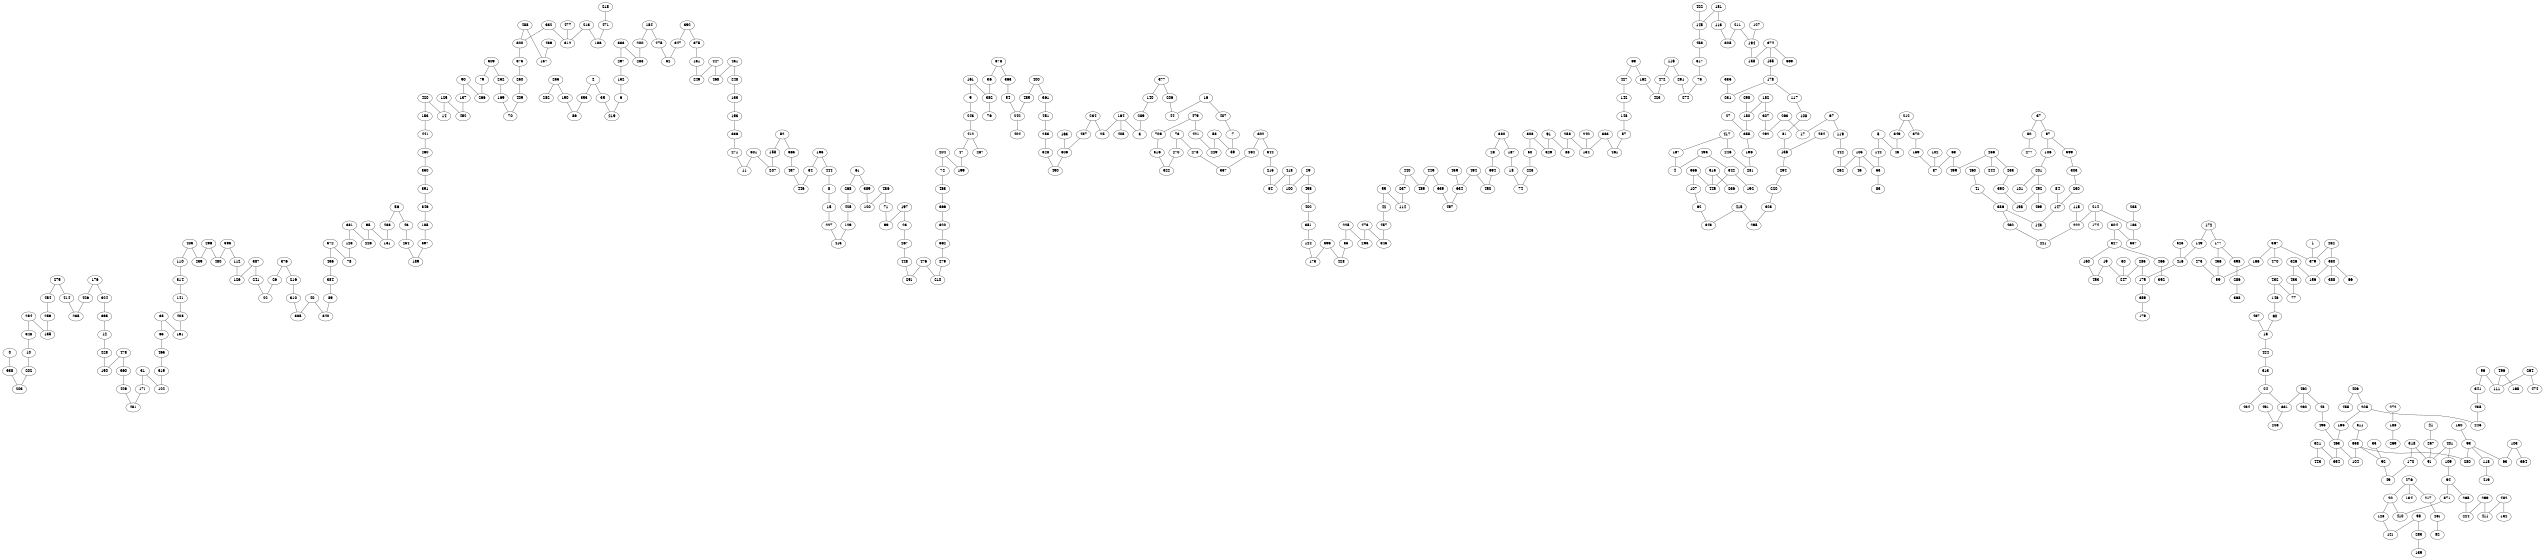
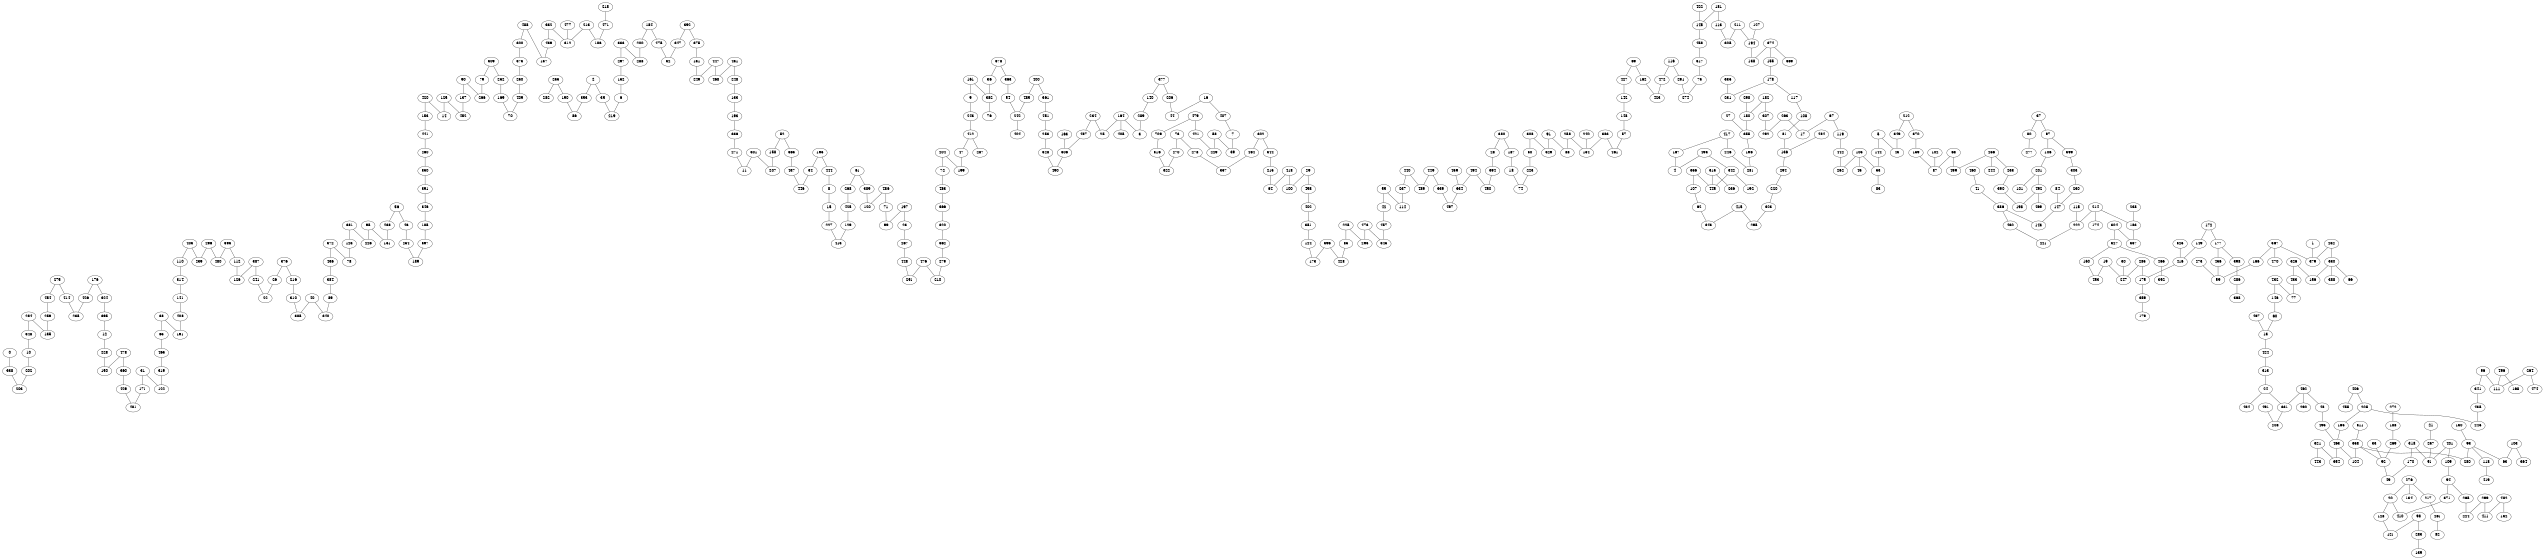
  graph {
    0
    338
    203
    202
    10
    348
    284
    135
    259
    454
    275
    414
    235
    426
    176
    324
    395
    12
    228
    150
    478
    360
    429
    481
    171
    31
    122
    319
    465
    65
    38
    191
    408
    141
    314
    110
    403
    239
    296
    480
    393
    112
    126
    387
    241
    22
    26
    376
    216
    310
    385
    40
    340
    89
    384
    436
    372
    78
    123
    381
    226
    95
    151
    438
    56
    46
    254
    189
    397
    185
    346
    391
    350
    260
    441
    153
    420
    14
    125
    452
    137
    90
    266
    79
    309
    252
    169
    70
    409
    250
    373
    300
    488
    157
    439
    332
    312
    213
    186
    471
    218
    255
    282
    190
    86
    353
    2
    35
    219
    6
    152
    297
    333
    288
    200
    184
    475
    32
    347
    392
    375
    131
    249
    447
    468
    431
    248
    133
    193
    336
    271
    11
    301
    207
    158
    52
    365
    437
    446
    34
    195
    444
    8
    15
    227
    413
    129
    425
    268
    61
    389
    120
    486
    71
    99
    197
    23
    267
    448
    251
    476
    210
    279
    362
    320
    366
    483
    72
    204
    199
    47
    412
    287
    243
    9
    161
    382
    76
    36
    378
    363
    54
    242
    404
    485
    400
    361
    451
    253
    328
    490
    306
    487
    234
    25
    164
    3
    405
    289
    140
    377
    206
    44
    16
    407
    7
    39
    58
    229
    421
    479
    n212 [label=709]
    316
    322
    270
    73
    278
    357
    464
    302
    344
    215
    64
    418
    100
    29
    498
    402
    351
    124
    173
    396
    428
    85
    225
    293
    473
    345
    457
    42
    55
    114
    237
    440
    489
    449
    339
    497
    334
    494
    450
    394
    28
    380
    187
    18
    74
    223
    50
    308
    329
    91
    88
    258
    154
    383
    461
    57
    148
    142
    427
    69
    162
    423
    472
    116
    291
    274
    75
    317
    458
    145
    181
    113
    305
    211
    194
    138
    374
    369
    155
    178
    231
    117
    108
    335
    81
    136
    294
    220
    323
    295
    415
    343
    62
    107
    356
    445
    315
    236
    342
    192
    493
    4
    167
    417
    246
    281
    196
    355
    180
    182
    307
    292
    263
    17
    67
    119
    442
    262
    105
    53
    45
    83
    144
    5
    43
    349
    212
    370
    159
    87
    68
    499
    256
    233
    244
    390
    198
    492
    469
    201
    101
    106
    97
    399
    303
    37
    80
    277
    230
    147
    143
    386
    430
    221
    41
    460
    222
    115
    214
    183
    174
    337
    238
    304
    327
    160
    466
    453
    352
    19
    247
    30
    285
    175
    359
    179
    416
    149
    172
    177
    456
    398
    59
    286
    166
    367
    470
    379
    232
    330
    156
    66
    388
    326
    433
    77
    432
    146
    60
    13
    424
    313
    467
    24
    434
    331
    208
    462
    48
    290
    495
    463
    104
    354
    358
    92
    280
    49
    311
    170
    318
    51
    401
    109
    94
    371
    265
    410
    224
    20
    128
    121
    98
    283
    139
    276
    217
    134
    261
    82
    299
    411
    482
    132
    257
    21
    33
    269
    188
    272
    93
    63
    118
    419
    103
    364
    130
    321
    443
    165
    205
    245
    435
    341
    96
    111
    496
    168
    264
    474
    406
    455
    491
    1
    273
    368
    325
    84
    102
    298
    27
    484
    127
    422
    240
    459
    163
    477
    0 -- 338
    338 -- 203
    202 -- 203
    10 -- 202
    348 -- 10
    284 -- 348
    284 -- 135
    259 -- 135
    454 -- 259
    275 -- 454
    275 -- 414
    414 -- 235
    426 -- 235
    176 -- 426
    176 -- 324
    324 -- 395
    395 -- 12
    12 -- 228
    228 -- 150
    478 -- 150
    478 -- 360
    360 -- 429
    429 -- 481
    171 -- 481
    31 -- 171
    31 -- 122
    319 -- 122
    465 -- 319
    65 -- 465
    38 -- 65
    38 -- 191
    408 -- 191
    141 -- 408
    314 -- 141
    110 -- 314
    403 -- 110
    403 -- 239
    296 -- 239
    296 -- 480
    393 -- 480
    393 -- 112
    112 -- 126
    387 -- 126
    387 -- 241
    241 -- 22
    26 -- 22
    376 -- 26
    376 -- 216
    216 -- 310
    310 -- 385
    40 -- 385
    40 -- 340
    89 -- 340
    384 -- 89
    436 -- 384
    372 -- 436
    372 -- 78
    123 -- 78
    381 -- 123
    381 -- 226
    95 -- 226
    95 -- 151
    438 -- 151
    56 -- 438
    56 -- 46
    46 -- 254
    254 -- 189
    397 -- 189
    185 -- 397
    346 -- 185
    391 -- 346
    350 -- 391
    260 -- 350
    441 -- 260
    153 -- 441
    420 -- 153
    420 -- 14
    125 -- 14
    125 -- 452
    137 -- 452
    90 -- 137
    90 -- 266
    79 -- 266
    309 -- 79
    309 -- 252
    252 -- 169
    169 -- 70
    409 -- 70
    250 -- 409
    373 -- 250
    300 -- 373
    488 -- 300
    488 -- 157
    439 -- 157
-   332 -- 300
+   332 -- 439
    332 -- 312
    213 -- 312
    213 -- 186
    471 -- 186
    218 -- 471
    255 -- 282
    255 -- 190
    190 -- 86
    353 -- 86
    2 -- 353
    2 -- 35
    35 -- 219
    6 -- 219
    152 -- 6
    297 -- 152
    333 -- 297
    333 -- 288
    200 -- 288
    184 -- 200
    184 -- 475
    475 -- 32
    347 -- 32
    392 -- 347
    392 -- 375
    375 -- 131
    131 -- 249
    447 -- 249
    447 -- 468
    431 -- 468
    431 -- 248
    248 -- 133
    133 -- 193
    193 -- 336
    336 -- 271
    271 -- 11
    301 -- 11
    301 -- 207
    158 -- 207
    52 -- 158
    52 -- 365
    365 -- 437
    437 -- 446
    34 -- 446
    195 -- 34
    195 -- 444
    444 -- 8
    8 -- 15
    15 -- 227
    227 -- 413
    129 -- 413
    425 -- 129
    268 -- 425
    61 -- 268
    61 -- 389
    389 -- 120
    486 -- 120
    486 -- 71
    71 -- 99
    197 -- 99
    197 -- 23
    23 -- 267
    267 -- 448
    448 -- 251
    476 -- 251
    476 -- 210
    279 -- 210
    362 -- 279
    320 -- 362
    366 -- 320
    483 -- 366
    72 -- 483
    204 -- 72
    204 -- 199
    47 -- 199
    412 -- 47
    412 -- 287
    243 -- 412
    9 -- 243
    161 -- 9
    161 -- 382
    382 -- 76
    36 -- 382
    378 -- 36
    378 -- 363
    363 -- 54
    54 -- 242
    242 -- 404
    485 -- 242
    400 -- 485
    400 -- 361
    361 -- 451
    451 -- 253
    253 -- 328
    328 -- 490
    306 -- 490
    487 -- 306
    234 -- 487
    234 -- 25
    164 -- 25
    164 -- 3
    164 -- 405
    289 -- 3
    140 -- 289
    377 -- 140
    377 -- 206
    206 -- 44
    16 -- 44
    16 -- 407
    407 -- 7
    7 -- 39
    58 -- 39
    58 -- 229
    421 -- 229
    479 -- 421
    479 -- n212
    n212 -- 316
    316 -- 322
    270 -- 322
    73 -- 270
    73 -- 278
    278 -- 357
    464 -- 357
    302 -- 464
    302 -- 344
    344 -- 215
    215 -- 64
    418 -- 64
    418 -- 100
    29 -- 100
    29 -- 498
    498 -- 402
    402 -- 351
    351 -- 124
    124 -- 173
    396 -- 173
    396 -- 428
    85 -- 428
    225 -- 85
    225 -- 293
    473 -- 293
    473 -- 345
    457 -- 345
    42 -- 457
    55 -- 42
    55 -- 114
    237 -- 114
    440 -- 237
    440 -- 489
    449 -- 489
    449 -- 339
    339 -- 497
    334 -- 497
    494 -- 334
    494 -- 450
    394 -- 450
    28 -- 394
    380 -- 28
    380 -- 187
    187 -- 18
    18 -- 74
    223 -- 74
    50 -- 223
    308 -- 50
    308 -- 329
    91 -- 329
    91 -- 88
    258 -- 88
    258 -- 154
    383 -- 154
    383 -- 461
    57 -- 461
    148 -- 57
    142 -- 148
    427 -- 142
    69 -- 427
    69 -- 162
    162 -- 423
    472 -- 423
    116 -- 472
    116 -- 291
    291 -- 274
    75 -- 274
    317 -- 75
    458 -- 317
    145 -- 458
    181 -- 145
    181 -- 113
    113 -- 305
    211 -- 305
    211 -- 194
    194 -- 138
    374 -- 138
    374 -- 369
    374 -- 155
    155 -- 178
    178 -- 231
    178 -- 117
    117 -- 108
    108 -- 81
    335 -- 231
    81 -- 136
    136 -- 294
    294 -- 220
    220 -- 323
    323 -- 295
    415 -- 295
    415 -- 343
    62 -- 343
    107 -- 62
    356 -- 107
    356 -- 445
    315 -- 445
    315 -- 236
    342 -- 445
    342 -- 192
    493 -- 342
    493 -- 4
    167 -- 4
    417 -- 167
    417 -- 246
    246 -- 281
    196 -- 281
    355 -- 196
    180 -- 355
    182 -- 180
    182 -- 307
    307 -- 292
    263 -- 292
    263 -- 17
    67 -- 17
    67 -- 119
    119 -- 442
    442 -- 262
    105 -- 262
    105 -- 53
    105 -- 45
    53 -- 83
    144 -- 53
    5 -- 144
    5 -- 43
    349 -- 43
    212 -- 349
    212 -- 370
    370 -- 159
    159 -- 87
    68 -- 87
    68 -- 499
    256 -- 499
    256 -- 233
    256 -- 244
    233 -- 390
    390 -- 198
    492 -- 198
    492 -- 469
    201 -- 492
    201 -- 101
    106 -- 201
    97 -- 106
    97 -- 399
    399 -- 303
    303 -- 230
    37 -- 97
    37 -- 80
    80 -- 277
    230 -- 147
    147 -- 143
    386 -- 143
    386 -- 430
    430 -- 221
    41 -- 386
    460 -- 41
    222 -- 221
    115 -- 222
    214 -- 222
    214 -- 183
    214 -- 174
    183 -- 337
    238 -- 183
    304 -- 337
    304 -- 327
    327 -- 160
    327 -- 466
    160 -- 453
    466 -- 352
    19 -- 453
    19 -- 247
    30 -- 247
    285 -- 247
    285 -- 175
    175 -- 359
    359 -- 179
    416 -- 175
    149 -- 416
    172 -- 149
    172 -- 177
    177 -- 456
    177 -- 398
    456 -- 59
    398 -- 286
    286 -- 368
    166 -- 59
    367 -- 166
    367 -- 470
    367 -- 379
    232 -- 379
    232 -- 330
    330 -- 156
    330 -- 66
    330 -- 388
    326 -- 156
    326 -- 433
    433 -- 77
    432 -- 77
    432 -- 146
    146 -- 60
    60 -- 13
    13 -- 424
    424 -- 313
    313 -- 24
    467 -- 13
    24 -- 434
    24 -- 331
    331 -- 208
    462 -- 331
    462 -- 48
    462 -- 290
    48 -- 495
    495 -- 463
    463 -- 104
    463 -- 354
    358 -- 104
    358 -- 92
    358 -- 280
    92 -- 49
    311 -- 358
    170 -- 49
    318 -- 170
    318 -- 51
    401 -- 51
    401 -- 109
    109 -- 94
    94 -- 371
    94 -- 265
    371 -- 410
    265 -- 224
    20 -- 410
    20 -- 128
    128 -- 121
    98 -- 121
    98 -- 283
    283 -- 139
    276 -- 20
    276 -- 217
    276 -- 134
    217 -- 261
    261 -- 82
    299 -- 224
    299 -- 411
    482 -- 411
    482 -- 132
    257 -- 51
    21 -- 257
    33 -- 92
+   269 -- 92
    188 -- 269
    272 -- 188
    93 -- 280
    93 -- 63
    93 -- 118
    118 -- 419
    103 -- 63
    103 -- 364
    130 -- 93
    321 -- 354
    321 -- 443
    165 -- 463
    205 -- 165
    205 -- 245
    435 -- 245
    341 -- 435
    96 -- 341
    96 -- 111
    496 -- 111
    496 -- 168
    264 -- 111
    264 -- 474
    406 -- 205
    406 -- 455
    491 -- 208
    1 -- 379
    273 -- 59
    325 -- 416
    84 -- 147
    102 -- 87
    298 -- 180
    27 -- 355
    484 -- 136
    127 -- 194
    422 -- 145
    240 -- 154
    459 -- 334
    163 -- 306
    477 -- 312
  }
